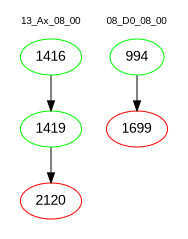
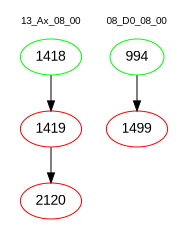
  digraph {
    fontname="Liberation Sans"
    node [color=green fontname="Liberation Sans"]
    edge [color=black fontname="Liberation Sans"]
-   n1 [label=1416]
-   n2 [label=1419]
+   n1 [label=1418]
+   n2 [color=red label=1419]
    n3 [color=red label=2120]
    n4 [label=994]
-   n5 [color=red label=1699]
+   n5 [color=red label=1499]
    subgraph cluster_1 {
      color=white
      fontsize=10
      label="13_Ax_08_00"
      n1
      n2
      n3
    }
    subgraph cluster_2 {
      color=white
      fontsize=10
      label="08_D0_08_00"
      n4
      n5
    }
    n1 -> n2
    n2 -> n3
    n4 -> n5
  }
